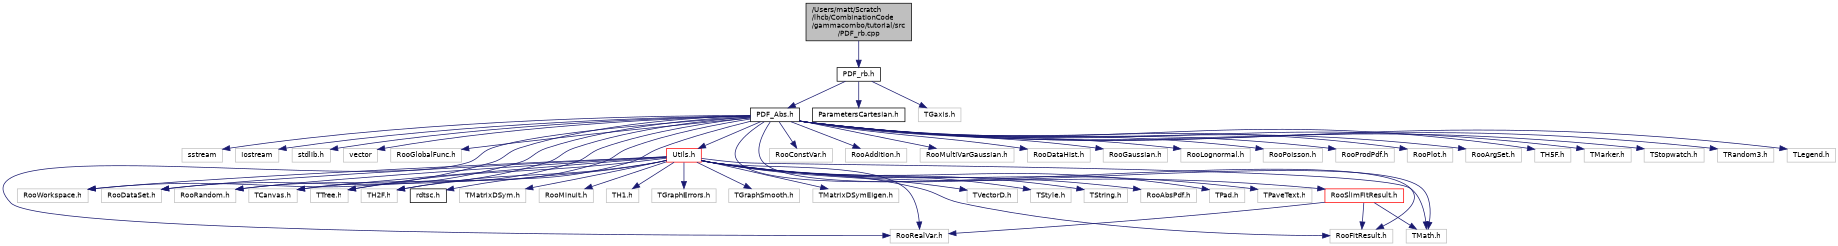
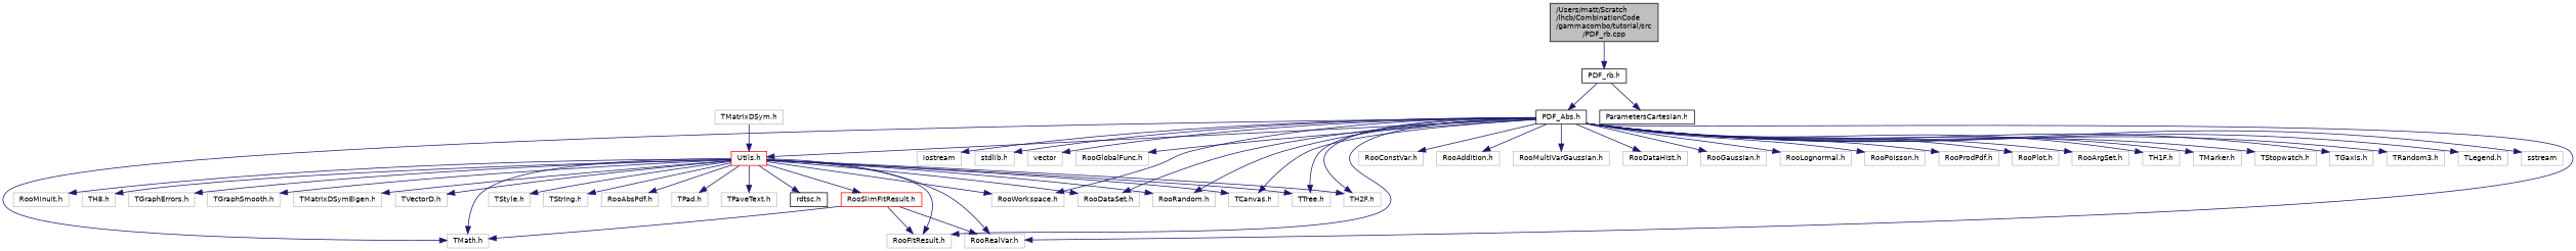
  digraph {
    node [color=grey75 fillcolor=white fontname=Helvetica fontsize=10 shape=record style=filled]
    edge [color=midnightblue fontname=Helvetica fontsize=10 labelfontname=Helvetica labelfontsize=10 style=solid]
    n1 [color=black fillcolor=grey75 fontcolor=black height=0.2 label="/Users/matt/Scratch\l/lhcb/CombinationCode\l/gammacombo/tutorial/src\l/PDF_rb.cpp" width=0.4]
    n2 [color=black height=0.2 label="PDF_rb.h" width=0.4]
    n3 [color=black height=0.2 label="PDF_Abs.h" width=0.4]
    n4 [color=black height=0.2 label="ParametersCartesian.h" width=0.4]
    n5 [height=0.2 label=sstream width=0.4]
    n6 [height=0.2 label=iostream width=0.4]
    n7 [height=0.2 label="stdlib.h" width=0.4]
    n8 [height=0.2 label=vector width=0.4]
    n9 [height=0.2 label="RooGlobalFunc.h" width=0.4]
    n10 [height=0.2 label="RooWorkspace.h" width=0.4]
    n11 [height=0.2 label="RooDataSet.h" width=0.4]
    n12 [height=0.2 label="RooRealVar.h" width=0.4]
    n13 [height=0.2 label="RooConstVar.h" width=0.4]
    n14 [height=0.2 label="RooAddition.h" width=0.4]
    n15 [height=0.2 label="RooMultiVarGaussian.h" width=0.4]
    n16 [height=0.2 label="RooFitResult.h" width=0.4]
    n17 [height=0.2 label="RooRandom.h" width=0.4]
    n18 [height=0.2 label="RooDataHist.h" width=0.4]
    n19 [height=0.2 label="RooGaussian.h" width=0.4]
    n20 [height=0.2 label="RooLognormal.h" width=0.4]
    n21 [height=0.2 label="RooPoisson.h" width=0.4]
    n22 [height=0.2 label="RooProdPdf.h" width=0.4]
    n23 [height=0.2 label="RooPlot.h" width=0.4]
    n24 [height=0.2 label="RooArgSet.h" width=0.4]
    n25 [height=0.2 label="TCanvas.h" width=0.4]
    n26 [height=0.2 label="TTree.h" width=0.4]
-   n27 [height=0.2 label="TH5F.h" width=0.4]
+   n27 [height=0.2 label="TH1F.h" width=0.4]
    n28 [height=0.2 label="TH2F.h" width=0.4]
    n29 [height=0.2 label="TMarker.h" width=0.4]
    n30 [height=0.2 label="TStopwatch.h" width=0.4]
    n31 [height=0.2 label="TMath.h" width=0.4]
    n32 [height=0.2 label="TGaxis.h" width=0.4]
    n33 [height=0.2 label="TRandom3.h" width=0.4]
    n34 [height=0.2 label="TLegend.h" width=0.4]
    n35 [color=red height=0.2 label="Utils.h" width=0.4]
    n36 [height=0.2 label="TStyle.h" width=0.4]
    n37 [height=0.2 label="TString.h" width=0.4]
    n38 [height=0.2 label="RooAbsPdf.h" width=0.4]
    n39 [height=0.2 label="TPad.h" width=0.4]
    n40 [height=0.2 label="TPaveText.h" width=0.4]
    n41 [color=black height=0.2 label="rdtsc.h" width=0.4]
    n42 [height=0.2 label="TMatrixDSym.h" width=0.4]
    n43 [color=red height=0.2 label="RooSlimFitResult.h" width=0.4]
    n44 [height=0.2 label="RooMinuit.h" width=0.4]
-   n45 [height=0.2 label="TH1.h" width=0.4]
+   n45 [height=0.2 label="TH8.h" width=0.4]
    n46 [height=0.2 label="TGraphErrors.h" width=0.4]
    n47 [height=0.2 label="TGraphSmooth.h" width=0.4]
    n48 [height=0.2 label="TMatrixDSymEigen.h" width=0.4]
    n49 [height=0.2 label="TVectorD.h" width=0.4]
    n1 -> n2
    n2 -> n3
    n2 -> n4
    n3 -> n5
    n3 -> n6
    n3 -> n7
    n3 -> n8
    n3 -> n9
    n3 -> n10
    n3 -> n11
    n3 -> n12
    n3 -> n13
    n3 -> n14
    n3 -> n15
    n3 -> n16
    n3 -> n17
    n3 -> n18
    n3 -> n19
    n3 -> n20
    n3 -> n21
    n3 -> n22
    n3 -> n23
    n3 -> n24
    n3 -> n25
    n3 -> n26
    n3 -> n27
    n3 -> n28
    n3 -> n29
    n3 -> n30
    n3 -> n31
-   n2 -> n32
+   n3 -> n32
    n3 -> n33
    n3 -> n34
    n3 -> n35
    n35 -> n10
    n35 -> n11
    n35 -> n12
    n35 -> n16
    n35 -> n17
    n35 -> n25
    n35 -> n26
    n35 -> n28
    n35 -> n31
    n35 -> n36
    n35 -> n37
    n35 -> n38
    n35 -> n39
    n35 -> n40
    n35 -> n41
-   n35 -> n42
+   n42 -> n35
    n35 -> n43
    n35 -> n44
    n35 -> n45
    n35 -> n46
    n35 -> n47
    n35 -> n48
    n35 -> n49
    n43 -> n12
    n43 -> n16
    n43 -> n31
  }
